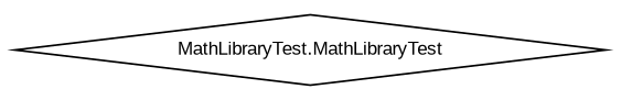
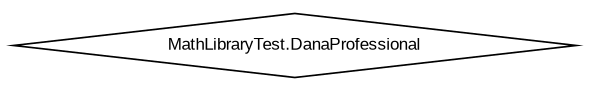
  digraph {
    rankdir=TB
    fontname="Liberation Sans"
-   n1 [color=black fillcolor=white fontname="Liberation Sans" fontsize=10 height=0.2 label="MathLibraryTest.MathLibraryTest" shape=diamond style=filled width=0.4]
+   n1 [color=black fillcolor=white fontname="Liberation Sans" fontsize=10 height=0.2 label="MathLibraryTest.DanaProfessional" shape=diamond style=filled width=0.4]
  }
